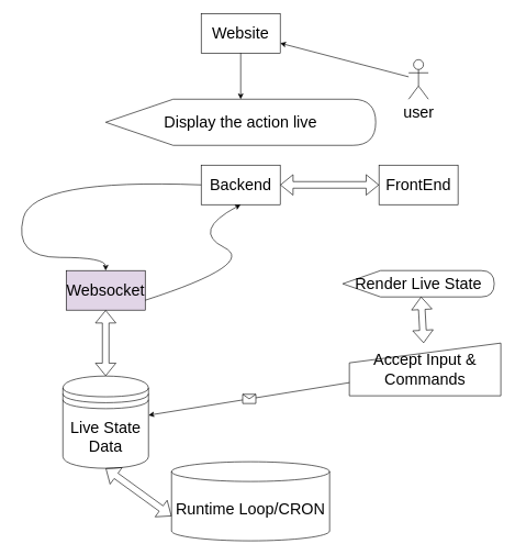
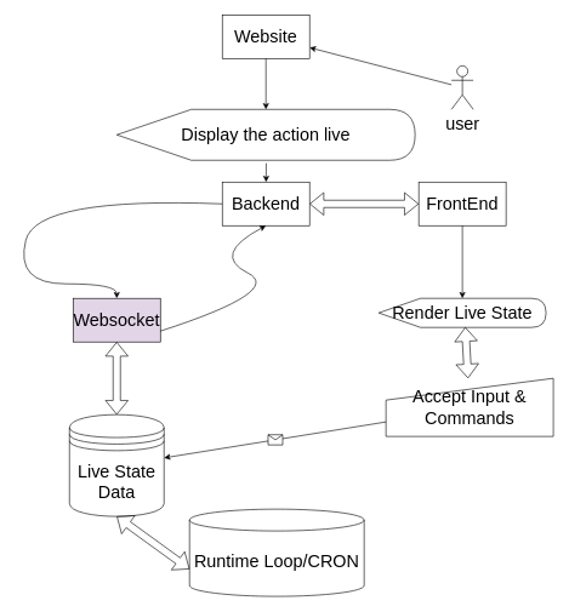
  <mxCell id="0" />
  <mxCell id="1" parent="0" />
  <mxCell id="2" value="&lt;span style=&quot;font-size: 24px;&quot;&gt;Website&lt;/span&gt;" style="rounded=0;whiteSpace=wrap;html=1;" parent="1" vertex="1"><mxGeometry x="305" y="20" width="120" height="60" as="geometry" /></mxCell>
  <mxCell id="3" value="user" style="shape=umlActor;verticalLabelPosition=bottom;verticalAlign=top;html=1;outlineConnect=0;fontSize=24;" parent="1" vertex="1"><mxGeometry x="620" y="90" width="30" height="60" as="geometry" /></mxCell>
  <mxCell id="4" value="" style="endArrow=classic;html=1;fontSize=24;entryX=1;entryY=0.75;entryDx=0;entryDy=0;" parent="1" source="3" target="2" edge="1"><mxGeometry width="50" height="50" relative="1" as="geometry"><mxPoint x="340" y="510" as="sourcePoint" /><mxPoint x="390" y="460" as="targetPoint" /></mxGeometry></mxCell>
  <mxCell id="5" value="Display the action live" style="shape=display;whiteSpace=wrap;html=1;fontSize=24;" parent="1" vertex="1"><mxGeometry x="160" y="150" width="410" height="70" as="geometry" /></mxCell>
  <mxCell id="6" value="" style="endArrow=classic;html=1;fontSize=24;exitX=0.5;exitY=1;exitDx=0;exitDy=0;" parent="1" source="2" edge="1"><mxGeometry width="50" height="50" relative="1" as="geometry"><mxPoint x="340" y="180" as="sourcePoint" /><mxPoint x="365" y="150" as="targetPoint" /></mxGeometry></mxCell>
+ <mxCell id="7" value="" style="endArrow=classic;html=1;fontSize=24;exitX=0.501;exitY=1.057;exitDx=0;exitDy=0;exitPerimeter=0;" parent="1" source="5" target="8" edge="1"><mxGeometry width="50" height="50" relative="1" as="geometry"><mxPoint x="340" y="460" as="sourcePoint" /><mxPoint x="365" y="280" as="targetPoint" /></mxGeometry></mxCell>
  <mxCell id="8" value="Backend" style="rounded=0;whiteSpace=wrap;html=1;fontSize=24;" parent="1" vertex="1"><mxGeometry x="305" y="250" width="120" height="60" as="geometry" /></mxCell>
  <mxCell id="9" value="" style="curved=1;endArrow=classic;html=1;fontSize=24;exitX=0;exitY=0.5;exitDx=0;exitDy=0;" parent="1" source="8" target="10" edge="1"><mxGeometry width="50" height="50" relative="1" as="geometry"><mxPoint x="340" y="460" as="sourcePoint" /><mxPoint x="160" y="400" as="targetPoint" /><Array as="points"><mxPoint x="50" y="270" /><mxPoint x="20" y="390" /><mxPoint x="160" y="390" /></Array></mxGeometry></mxCell>
  <mxCell id="10" value="Websocket" style="rounded=0;whiteSpace=wrap;html=1;fontSize=24;fillColor=#e1d5e7;" parent="1" vertex="1"><mxGeometry x="100" y="410" width="120" height="60" as="geometry" /></mxCell>
  <mxCell id="11" value="" style="curved=1;endArrow=classic;html=1;fontSize=24;exitX=1;exitY=0.75;exitDx=0;exitDy=0;entryX=0.5;entryY=1;entryDx=0;entryDy=0;" parent="1" source="10" target="8" edge="1"><mxGeometry width="50" height="50" relative="1" as="geometry"><mxPoint x="340" y="460" as="sourcePoint" /><mxPoint x="390" y="410" as="targetPoint" /><Array as="points"><mxPoint x="390" y="400" /><mxPoint x="290" y="350" /></Array></mxGeometry></mxCell>
  <mxCell id="12" value="FrontEnd" style="rounded=0;whiteSpace=wrap;html=1;fontSize=24;" parent="1" vertex="1"><mxGeometry x="575" y="250" width="120" height="60" as="geometry" /></mxCell>
  <mxCell id="13" value="" style="shape=flexArrow;endArrow=classic;startArrow=classic;html=1;fontSize=24;entryX=0;entryY=0.5;entryDx=0;entryDy=0;" parent="1" source="8" target="12" edge="1"><mxGeometry width="100" height="100" relative="1" as="geometry"><mxPoint x="310" y="490" as="sourcePoint" /><mxPoint x="410" y="390" as="targetPoint" /></mxGeometry></mxCell>
+ <mxCell id="14" value="" style="endArrow=classic;html=1;fontSize=24;exitX=0.5;exitY=1;exitDx=0;exitDy=0;" parent="1" source="12" target="15" edge="1"><mxGeometry width="50" height="50" relative="1" as="geometry"><mxPoint x="340" y="460" as="sourcePoint" /><mxPoint x="635" y="430" as="targetPoint" /></mxGeometry></mxCell>
  <mxCell id="15" value="Render Live State" style="shape=display;whiteSpace=wrap;html=1;fontSize=24;" parent="1" vertex="1"><mxGeometry x="520" y="410" width="230" height="40" as="geometry" /></mxCell>
  <mxCell id="16" value="Accept Input &amp;amp; Commands" style="shape=manualInput;whiteSpace=wrap;html=1;fontSize=24;" parent="1" vertex="1"><mxGeometry x="530" y="520" width="230" height="80" as="geometry" /></mxCell>
  <mxCell id="17" value="" style="shape=flexArrow;endArrow=classic;startArrow=classic;html=1;fontSize=24;entryX=0.517;entryY=0.99;entryDx=0;entryDy=0;entryPerimeter=0;" parent="1" source="16" target="15" edge="1"><mxGeometry width="100" height="100" relative="1" as="geometry"><mxPoint x="310" y="470" as="sourcePoint" /><mxPoint x="410" y="370" as="targetPoint" /></mxGeometry></mxCell>
  <mxCell id="18" value="Live State Data" style="shape=datastore;whiteSpace=wrap;html=1;fontSize=24;" parent="1" vertex="1"><mxGeometry x="95" y="570" width="130" height="140" as="geometry" /></mxCell>
  <mxCell id="19" value="" style="shape=flexArrow;endArrow=classic;startArrow=classic;html=1;fontSize=24;entryX=0.5;entryY=1;entryDx=0;entryDy=0;exitX=0.5;exitY=0;exitDx=0;exitDy=0;" parent="1" source="18" target="10" edge="1"><mxGeometry width="100" height="100" relative="1" as="geometry"><mxPoint x="310" y="470" as="sourcePoint" /><mxPoint x="410" y="370" as="targetPoint" /></mxGeometry></mxCell>
  <mxCell id="20" value="" style="endArrow=classic;html=1;fontSize=24;exitX=0;exitY=0.75;exitDx=0;exitDy=0;" parent="1" source="16" target="18" edge="1"><mxGeometry relative="1" as="geometry"><mxPoint x="310" y="420" as="sourcePoint" /><mxPoint x="410" y="420" as="targetPoint" /></mxGeometry></mxCell>
  <mxCell id="21" value="" style="shape=message;html=1;outlineConnect=0;fontSize=24;" parent="20" vertex="1"><mxGeometry width="20" height="14" relative="1" as="geometry"><mxPoint x="-10" y="-7" as="offset" /></mxGeometry></mxCell>
  <mxCell id="22" value="Runtime Loop/CRON" style="shape=cylinder3;whiteSpace=wrap;html=1;boundedLbl=1;backgroundOutline=1;size=15;fontSize=24;" parent="1" vertex="1"><mxGeometry x="260" y="700" width="240" height="120" as="geometry" /></mxCell>
  <mxCell id="23" value="" style="shape=flexArrow;endArrow=classic;startArrow=classic;html=1;fontSize=24;exitX=0;exitY=0;exitDx=0;exitDy=82.5;exitPerimeter=0;" parent="1" source="22" edge="1"><mxGeometry width="100" height="100" relative="1" as="geometry"><mxPoint x="60" y="810" as="sourcePoint" /><mxPoint x="160" y="710" as="targetPoint" /></mxGeometry></mxCell>
